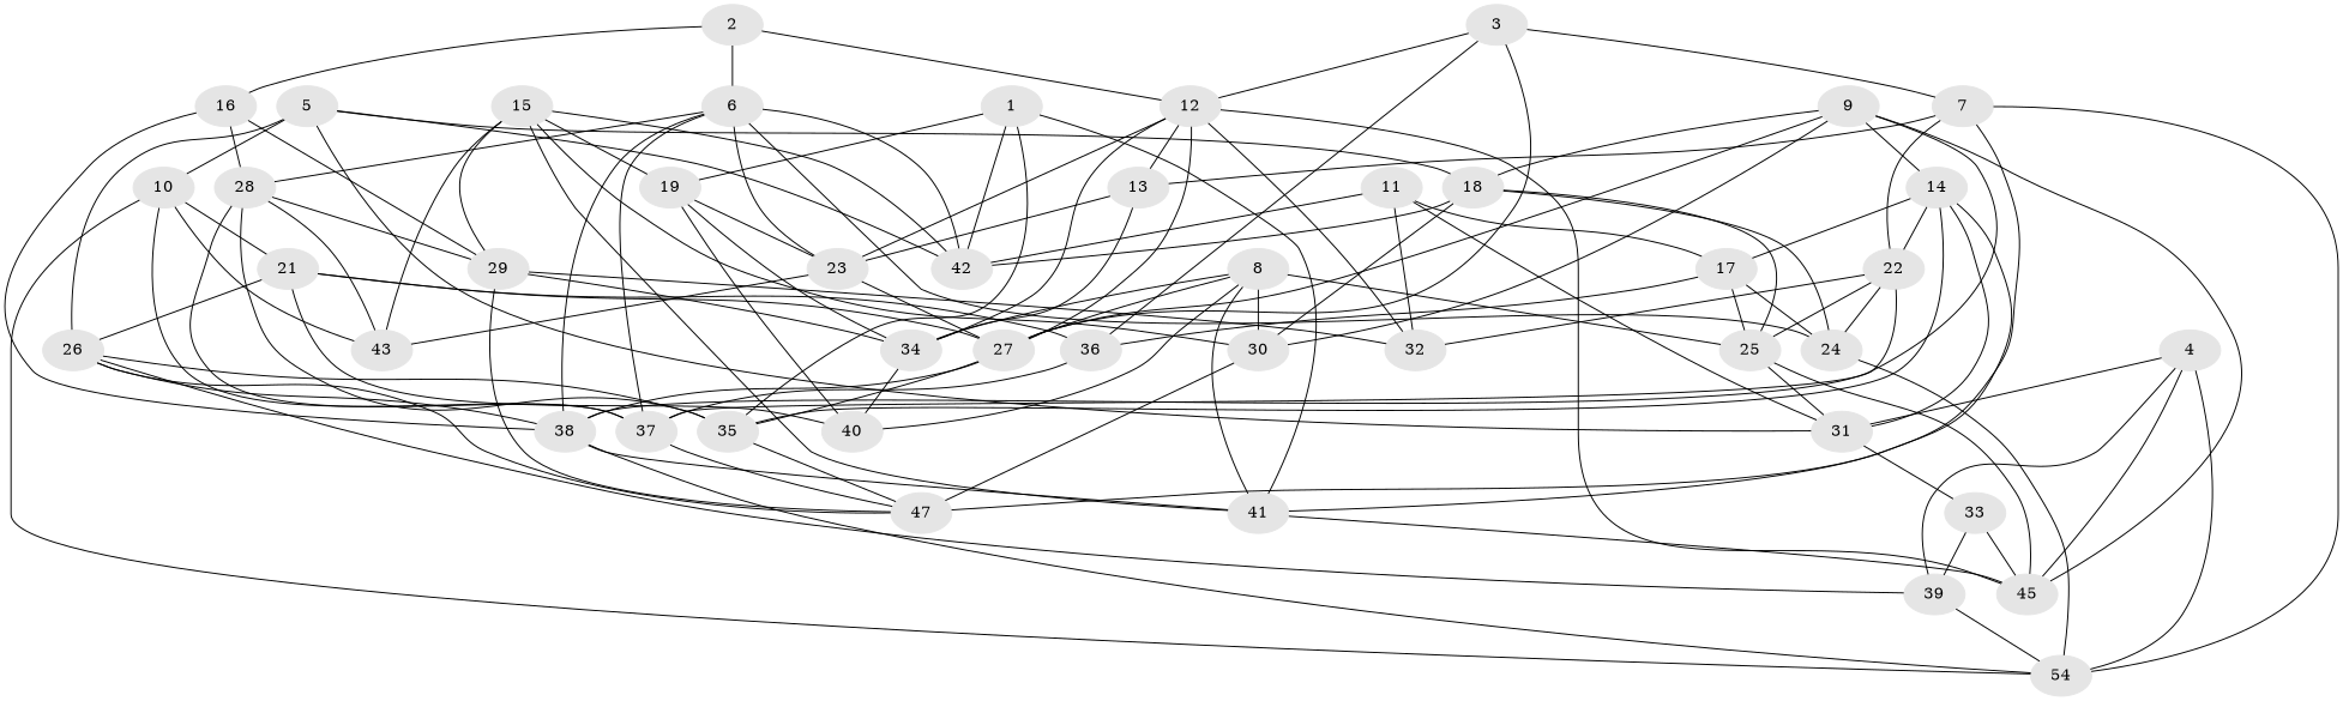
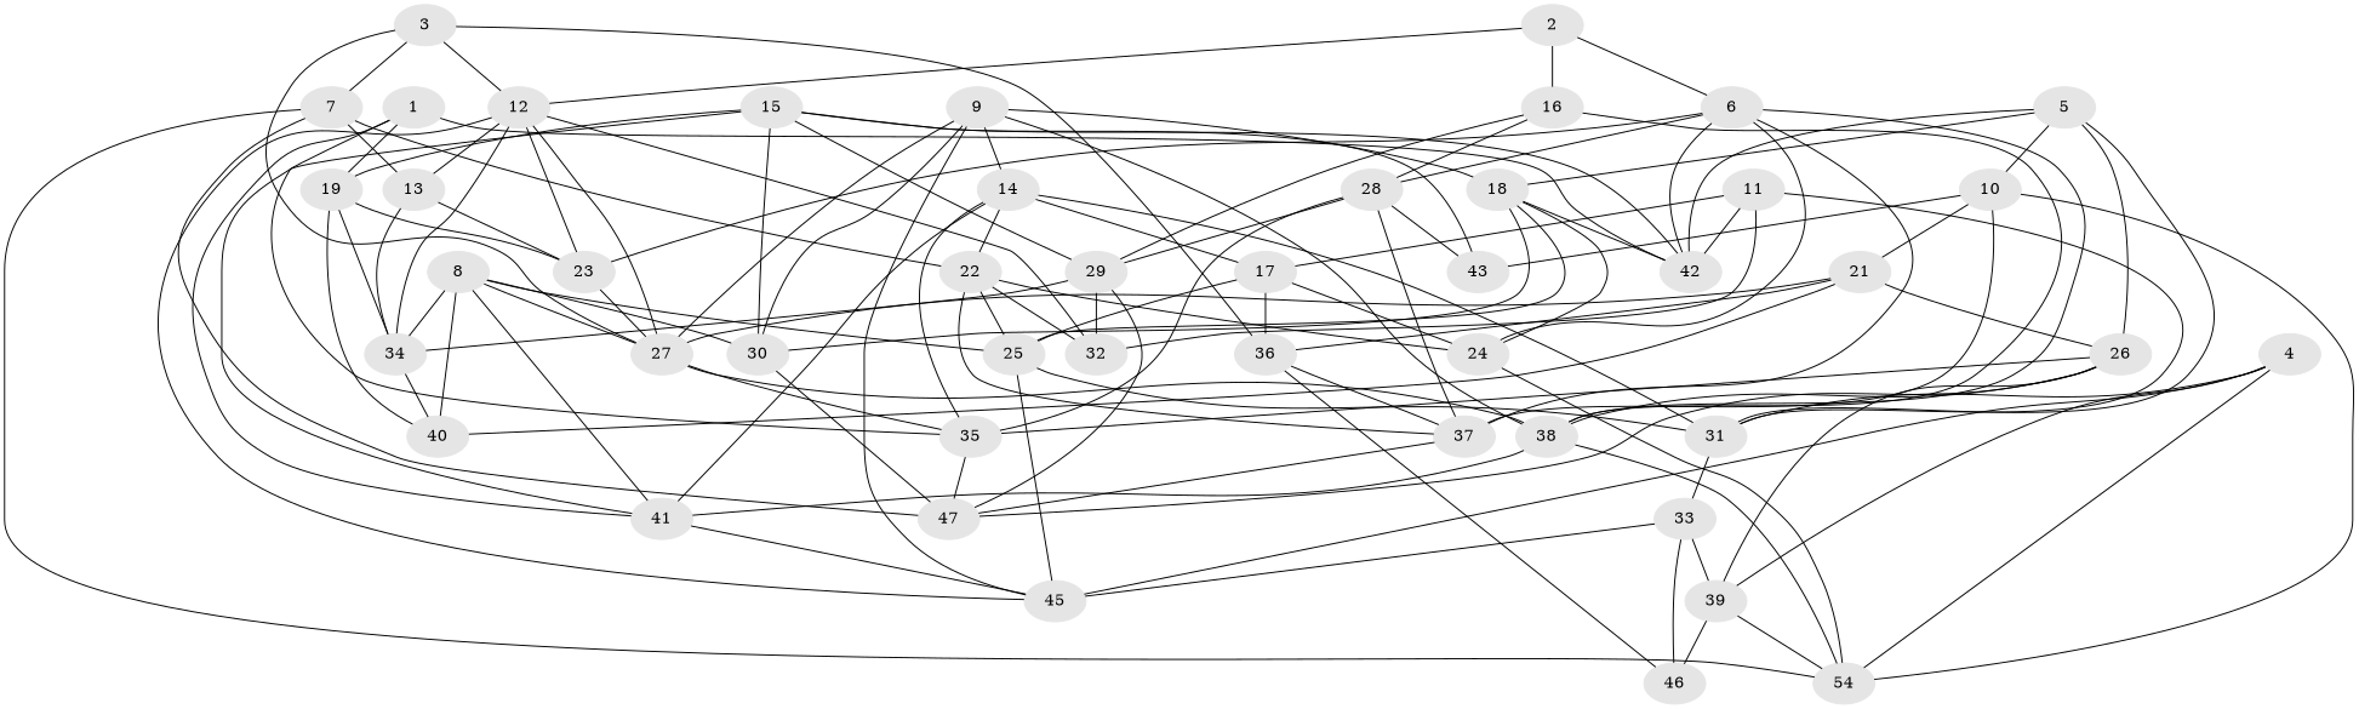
  graph {
    node [color=gray90 style=filled]
    edge [weight=1.0]
    1
    19
    35
    41
    42
    23
    34
    40
    47
    45
    2
    6
    12
    16
    24
    28
    37
    38
    32
    27
    13
    29
    3
    7
    36
    n26 [label=54]
    22
+   46
    4
    31
    39
    33
    5
    10
    18
    26
    21
    43
    25
    30
    8
    9
    14
    17
    11
    15
    1 -- 19
    1 -- 35
    1 -- 41
    1 -- 42
    19 -- 23
    19 -- 34
    19 -- 40 [weight=2.0]
    35 -- 47
    41 -- 45
    23 -- 27
-   23 -- 43
    34 -- 40
    2 -- 6
    2 -- 12
    2 -- 16
    6 -- 42
    6 -- 23
    6 -- 24 [weight=2.0]
    6 -- 28
    6 -- 37
    6 -- 38
    12 -- 23
    12 -- 34
    12 -- 45
    12 -- 32
    12 -- 27
    12 -- 13
    16 -- 28
    16 -- 38 [weight=2.0]
    16 -- 29
    24 -- n26
    28 -- 35
    28 -- 37
    28 -- 29
    28 -- 43
    37 -- 47
    38 -- 41
    38 -- n26
    27 -- 35
    27 -- 38
    13 -- 23
    13 -- 34
    29 -- 34
    29 -- 47
    29 -- 32
    3 -- 12
    3 -- 27
    3 -- 7
    3 -- 36
    7 -- 47 [weight=2.0]
    7 -- 13
    7 -- n26
    7 -- 22
    36 -- 37
+   36 -- 46
    22 -- 24
    22 -- 37
    22 -- 32
    22 -- 25
    4 -- 45
    4 -- n26
    4 -- 31
    4 -- 39
    31 -- 33
    39 -- n26
+   39 -- 46 [weight=2.0]
    33 -- 45
+   33 -- 46
    33 -- 39
    5 -- 42
    5 -- 31
    5 -- 10
    5 -- 18
    5 -- 26 [weight=2.0]
    10 -- 37
    10 -- n26
    10 -- 21
    10 -- 43
    18 -- 42
    18 -- 24
    18 -- 25
    18 -- 30
    26 -- 35
    26 -- 47
    26 -- 38
    26 -- 39
    21 -- 40 [weight=2.0]
    21 -- 27
    21 -- 36
    21 -- 26
    25 -- 45
    25 -- 31
    30 -- 47 [weight=2.0]
    8 -- 41
    8 -- 34
    8 -- 40
    8 -- 27
    8 -- 25
    8 -- 30
    9 -- 45
    9 -- 38
    9 -- 27
    9 -- 18
    9 -- 30
    9 -- 14
    14 -- 35
    14 -- 41
    14 -- 22
    14 -- 31
    14 -- 17
    17 -- 24
    17 -- 36 [weight=2.0]
    17 -- 25
    11 -- 42
    11 -- 32
    11 -- 31
    11 -- 17
    15 -- 19
    15 -- 41
    15 -- 42
    15 -- 29
    15 -- 43
    15 -- 30
  }
